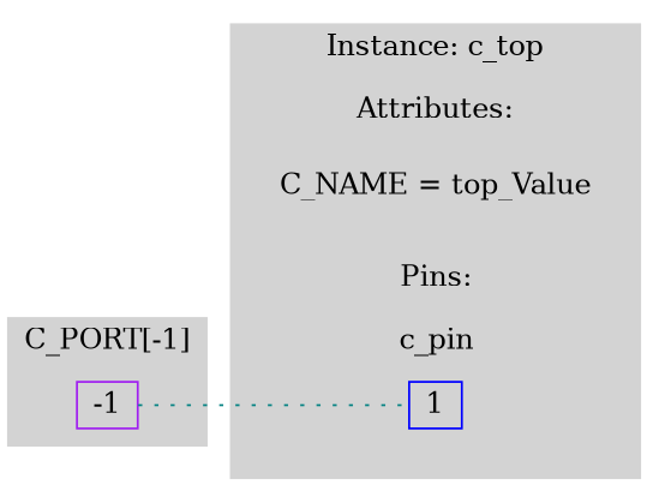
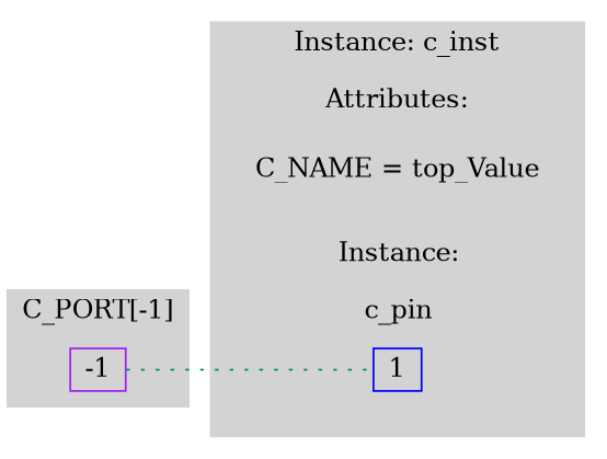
  graph {
    splines=false
    rankdir=LR
    node [shape=record color=blue]
    n1 [label="C_NAME = top_Value\n" shape=none]
    n2 [height=0.25 label="<-1> 1" width=0.25]
    n3 [height=0.25 label="<-1> -1" width=0.25 color=purple]
    subgraph cluster_1 {
      color=lightgrey
-     label="Instance: c_top"
+     label="Instance: c_inst"
      style=filled
      subgraph cluster_2 {
        color=lightgrey
        label="Attributes:"
        style=filled
        n1
      }
      subgraph cluster_3 {
        color=lightgrey
-       label="Pins:"
+       label="Instance:"
        style=filled
        subgraph cluster_4 {
          color=lightgrey
          label=c_pin
          style=filled
          n2
        }
      }
    }
    subgraph cluster_5 {
      color=lightgrey
      label="C_PORT[-1]"
      style=filled
      n3
    }
    n3 -- n2 [headport=-1 tailport=-1 color=teal style=dotted]
  }
